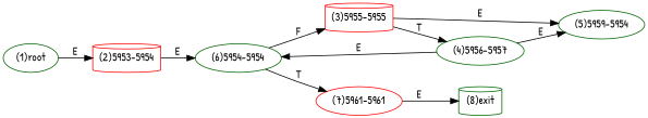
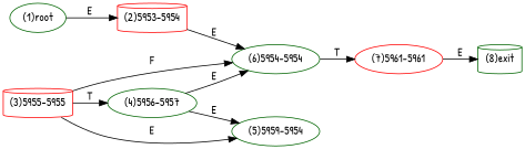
  digraph {
    fontname="Patrick Hand"
    rankdir=LR
    node [color=darkgreen fontname="Patrick Hand" shape=ellipse]
    edge [fontname="Patrick Hand"]
    n1 [label="(1)root"]
    n2 [color=red label="(2)5953-5954" shape=cylinder]
    n3 [label="(6)5954-5954"]
    n4 [color=red label="(3)5955-5955" shape=cylinder]
    n5 [color=red label="(7)5961-5961"]
    n6 [label="(4)5956-5957"]
    n7 [label="(5)5959-5954"]
    n8 [label="(8)exit" shape=cylinder]
    n1 -> n2 [label=E]
    n2 -> n3 [label=E]
-   n3 -> n4 [label=F]
+   n4 -> n3 [label=F]
    n3 -> n5 [label=T]
    n4 -> n6 [label=T]
    n4 -> n7 [label=E]
    n5 -> n8 [label=E]
    n6 -> n3 [label=E]
    n6 -> n7 [label=E]
  }
